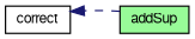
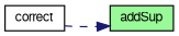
  digraph {
    rankdir=LR
    node [color=black fontname=FreeSans fontsize=10 shape=record style=filled]
    n1 [fillcolor=white fontcolor=black height=0.2 label=correct width=0.4]
    n2 [height=0.2 label=addSup width=0.4 fillcolor=palegreen]
-   n2 -> n1 [color=midnightblue fontname=FreeSans fontsize=10 labelfontname=FreeSans labelfontsize=10 style=dashed]
+   n1 -> n2 [color=midnightblue fontname=FreeSans fontsize=10 labelfontname=FreeSans labelfontsize=10 style=dashed]
  }
